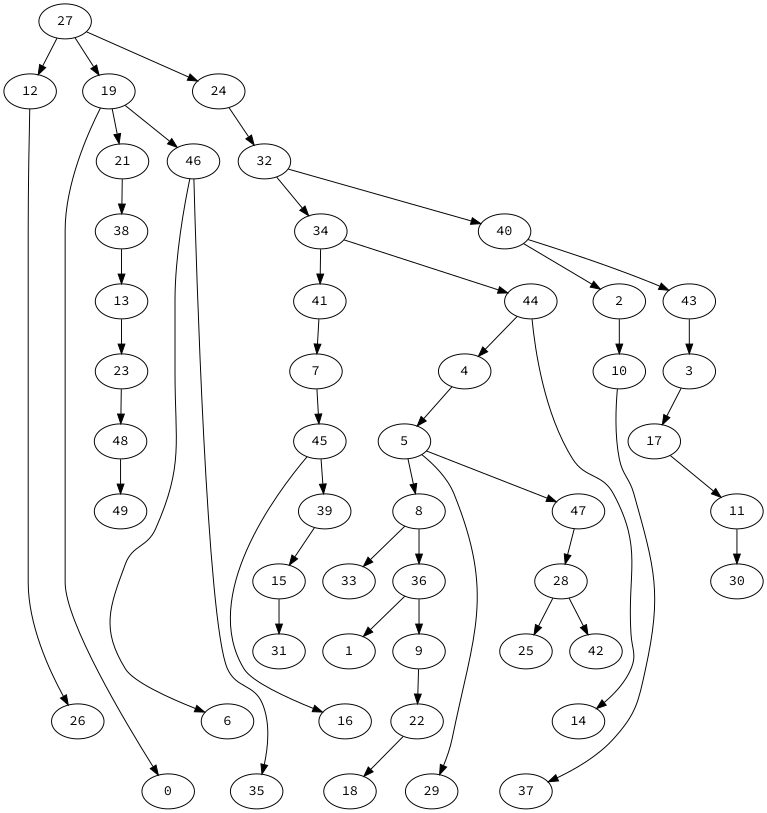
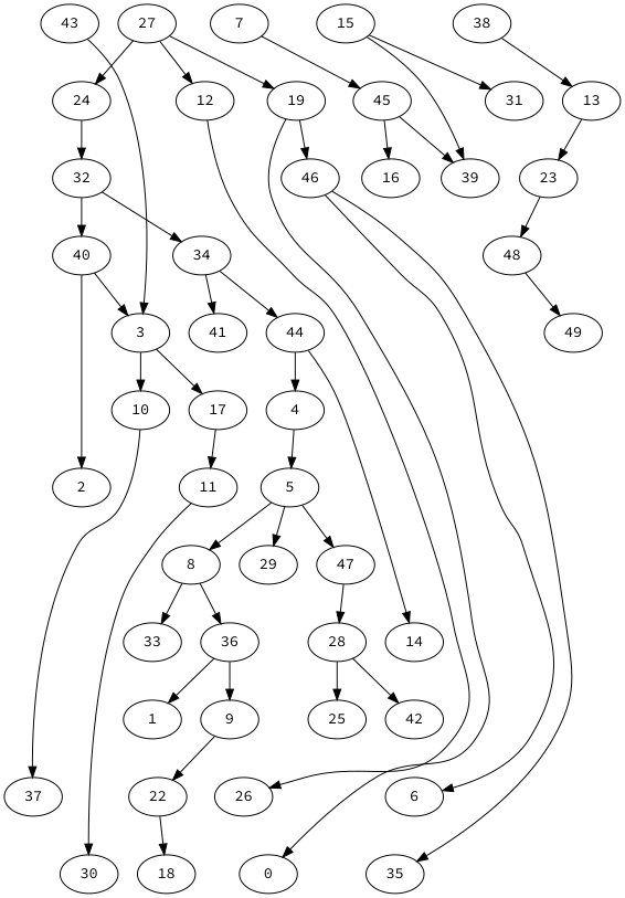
  digraph {
    fontname="Source Code Pro"
    node [fontname="Source Code Pro"]
    edge [fontname="Source Code Pro" weight=0]
    2
    10
    37
    3
    17
    11
    30
    4
    5
    8
    29
    47
    33
    36
    28
    1
    9
    25
    42
    22
    7
    45
    16
    39
    15
    31
    18
    12
    26
    13
    23
    48
    49
    19
    0
-   21
    46
    38
    6
    35
    24
    32
    34
    40
    41
    44
    43
    14
    27
-   2 -> 10 [weight=1]
+   3 -> 10 [weight=1]
    10 -> 37
    3 -> 17
    17 -> 11
    11 -> 30
    4 -> 5
    5 -> 8
    5 -> 29
    5 -> 47
    8 -> 33
    8 -> 36
    47 -> 28
    36 -> 1
    36 -> 9
    28 -> 25
    28 -> 42
    9 -> 22
    22 -> 18
    7 -> 45
    45 -> 16
    45 -> 39
-   39 -> 15
+   15 -> 39
    15 -> 31
    12 -> 26
    13 -> 23
    23 -> 48
    48 -> 49
    19 -> 0
-   19 -> 21
    19 -> 46
-   21 -> 38
    46 -> 6
    46 -> 35
    38 -> 13
    24 -> 32
    32 -> 34
    32 -> 40
    34 -> 41
    34 -> 44
    40 -> 2
-   40 -> 43
-   41 -> 7
+   40 -> 3
    44 -> 4
    44 -> 14
    43 -> 3
    27 -> 12
    27 -> 19
    27 -> 24
  }
